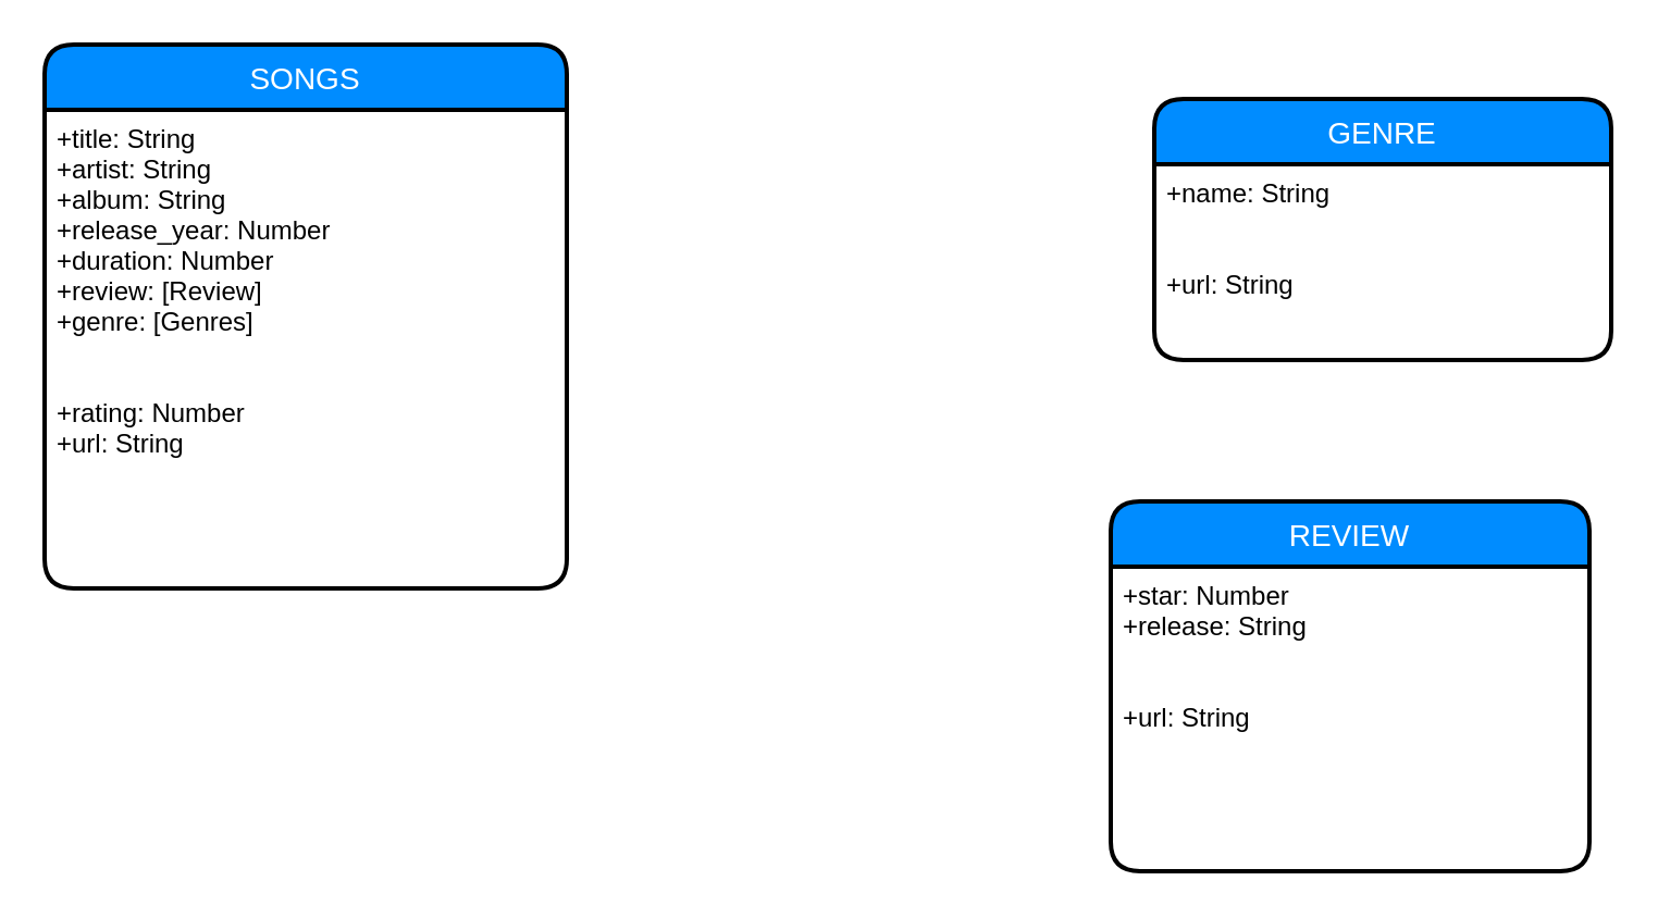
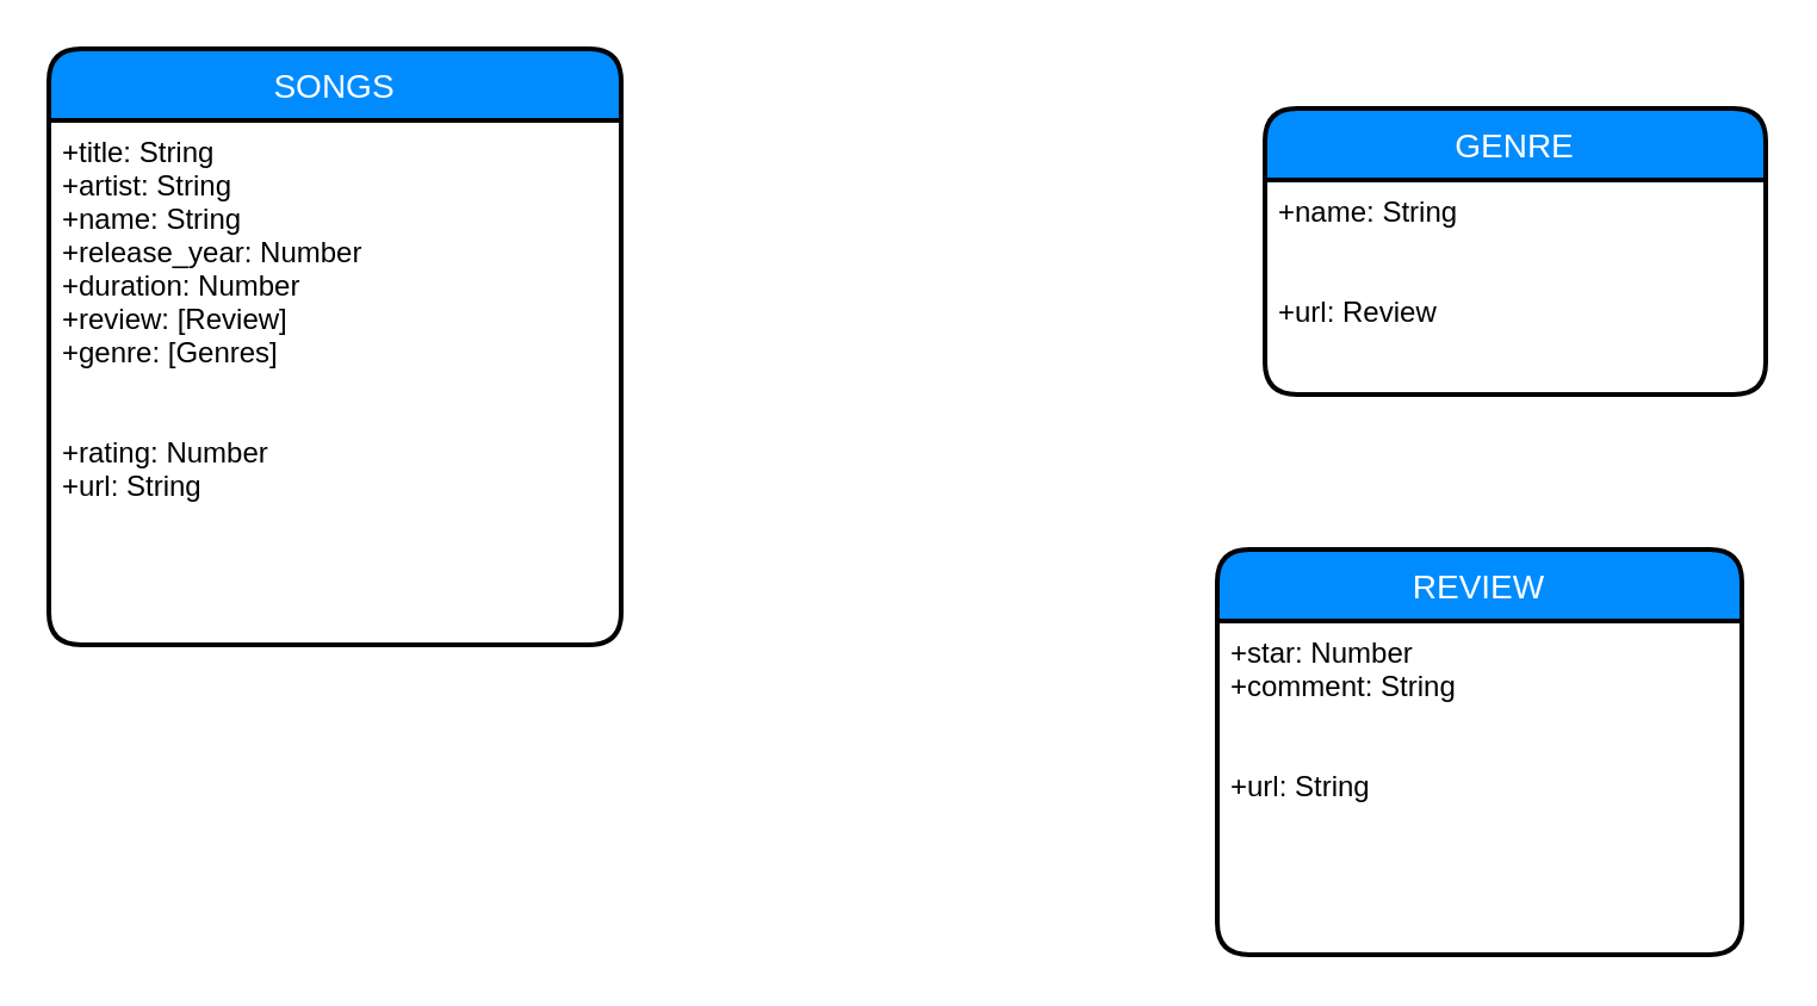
  <mxCell id="0" />
  <mxCell id="1" parent="0" />
  <mxCell id="2" value="SONGS" style="swimlane;childLayout=stackLayout;horizontal=1;startSize=30;horizontalStack=0;fillColor=#008cff;fontColor=#FFFFFF;rounded=1;fontSize=14;fontStyle=0;strokeWidth=2;resizeParent=0;resizeLast=1;shadow=0;dashed=0;align=center;" parent="1" vertex="1"><mxGeometry x="20" y="20" width="240" height="250" as="geometry" /></mxCell>
- <mxCell id="3" value="+title: String&#10;+artist: String&#10;+album: String&#10;+release_year: Number&#10;+duration: Number&#10;+review: [Review]&#10;+genre: [Genres]&#10;&#10;&#10;+rating: Number&#10;+url: String" style="align=left;strokeColor=none;fillColor=none;spacingLeft=4;fontSize=12;verticalAlign=top;resizable=0;rotatable=0;part=1;" parent="2" vertex="1"><mxGeometry y="30" width="240" height="220" as="geometry" /></mxCell>
+ <mxCell id="3" value="+title: String&#10;+artist: String&#10;+name: String&#10;+release_year: Number&#10;+duration: Number&#10;+review: [Review]&#10;+genre: [Genres]&#10;&#10;&#10;+rating: Number&#10;+url: String" style="align=left;strokeColor=none;fillColor=none;spacingLeft=4;fontSize=12;verticalAlign=top;resizable=0;rotatable=0;part=1;" parent="2" vertex="1"><mxGeometry y="30" width="240" height="220" as="geometry" /></mxCell>
  <mxCell id="4" value="GENRE" style="swimlane;childLayout=stackLayout;horizontal=1;startSize=30;horizontalStack=0;fillColor=#008cff;fontColor=#FFFFFF;rounded=1;fontSize=14;fontStyle=0;strokeWidth=2;resizeParent=0;resizeLast=1;shadow=0;dashed=0;align=center;" parent="1" vertex="1"><mxGeometry x="530" y="45" width="210" height="120" as="geometry"><mxRectangle x="560" y="-625" width="90" height="30" as="alternateBounds" /></mxGeometry></mxCell>
- <mxCell id="5" value="+name: String&#10;&#10;&#10;+url: String" style="align=left;strokeColor=none;fillColor=none;spacingLeft=4;fontSize=12;verticalAlign=top;resizable=0;rotatable=0;part=1;" parent="4" vertex="1"><mxGeometry y="30" width="210" height="90" as="geometry" /></mxCell>
+ <mxCell id="5" value="+name: String&#10;&#10;&#10;+url: Review" style="align=left;strokeColor=none;fillColor=none;spacingLeft=4;fontSize=12;verticalAlign=top;resizable=0;rotatable=0;part=1;" parent="4" vertex="1"><mxGeometry y="30" width="210" height="90" as="geometry" /></mxCell>
  <mxCell id="6" value="REVIEW" style="swimlane;childLayout=stackLayout;horizontal=1;startSize=30;horizontalStack=0;fillColor=#008cff;fontColor=#FFFFFF;rounded=1;fontSize=14;fontStyle=0;strokeWidth=2;resizeParent=0;resizeLast=1;shadow=0;dashed=0;align=center;" parent="1" vertex="1"><mxGeometry x="510" y="230" width="220" height="170" as="geometry" /></mxCell>
- <mxCell id="7" value="+star: Number&#10;+release: String&#10;&#10;&#10;+url: String" style="align=left;strokeColor=none;fillColor=none;spacingLeft=4;fontSize=12;verticalAlign=top;resizable=0;rotatable=0;part=1;" parent="6" vertex="1"><mxGeometry y="30" width="220" height="140" as="geometry" /></mxCell>
+ <mxCell id="7" value="+star: Number&#10;+comment: String&#10;&#10;&#10;+url: String" style="align=left;strokeColor=none;fillColor=none;spacingLeft=4;fontSize=12;verticalAlign=top;resizable=0;rotatable=0;part=1;" parent="6" vertex="1"><mxGeometry y="30" width="220" height="140" as="geometry" /></mxCell>
